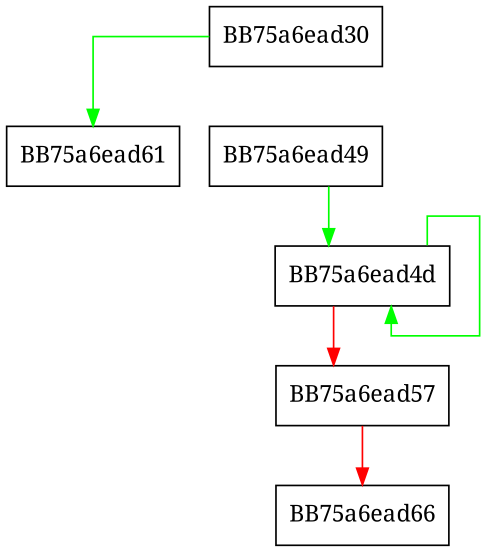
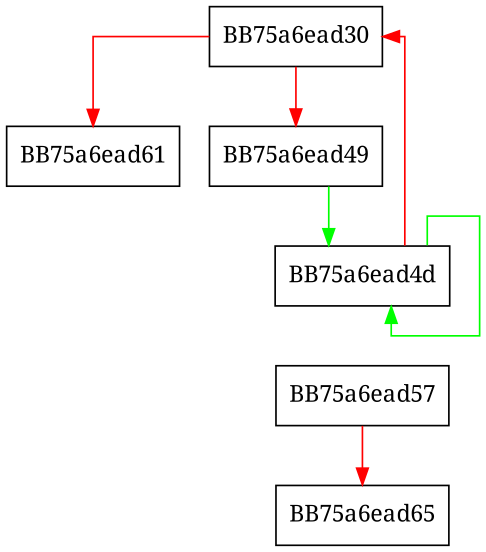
  digraph {
    fontname="Noto Serif"
    splines=ortho
    node [fontname="Noto Serif" shape=box]
    edge [color=green fontname="Noto Serif"]
    BB75a6ead30
    BB75a6ead61
    BB75a6ead49
    BB75a6ead4d
    BB75a6ead57
-   BB75a6ead66
-   BB75a6ead30 -> BB75a6ead61
+   BB75a6ead66 [label=BB75a6ead65]
+   BB75a6ead30 -> BB75a6ead61 [color=red]
+   BB75a6ead30 -> BB75a6ead49 [color=red]
    BB75a6ead49 -> BB75a6ead4d
    BB75a6ead4d -> BB75a6ead4d
-   BB75a6ead4d -> BB75a6ead57 [color=red]
+   BB75a6ead4d -> BB75a6ead30 [color=red]
    BB75a6ead57 -> BB75a6ead66 [color=red]
  }
